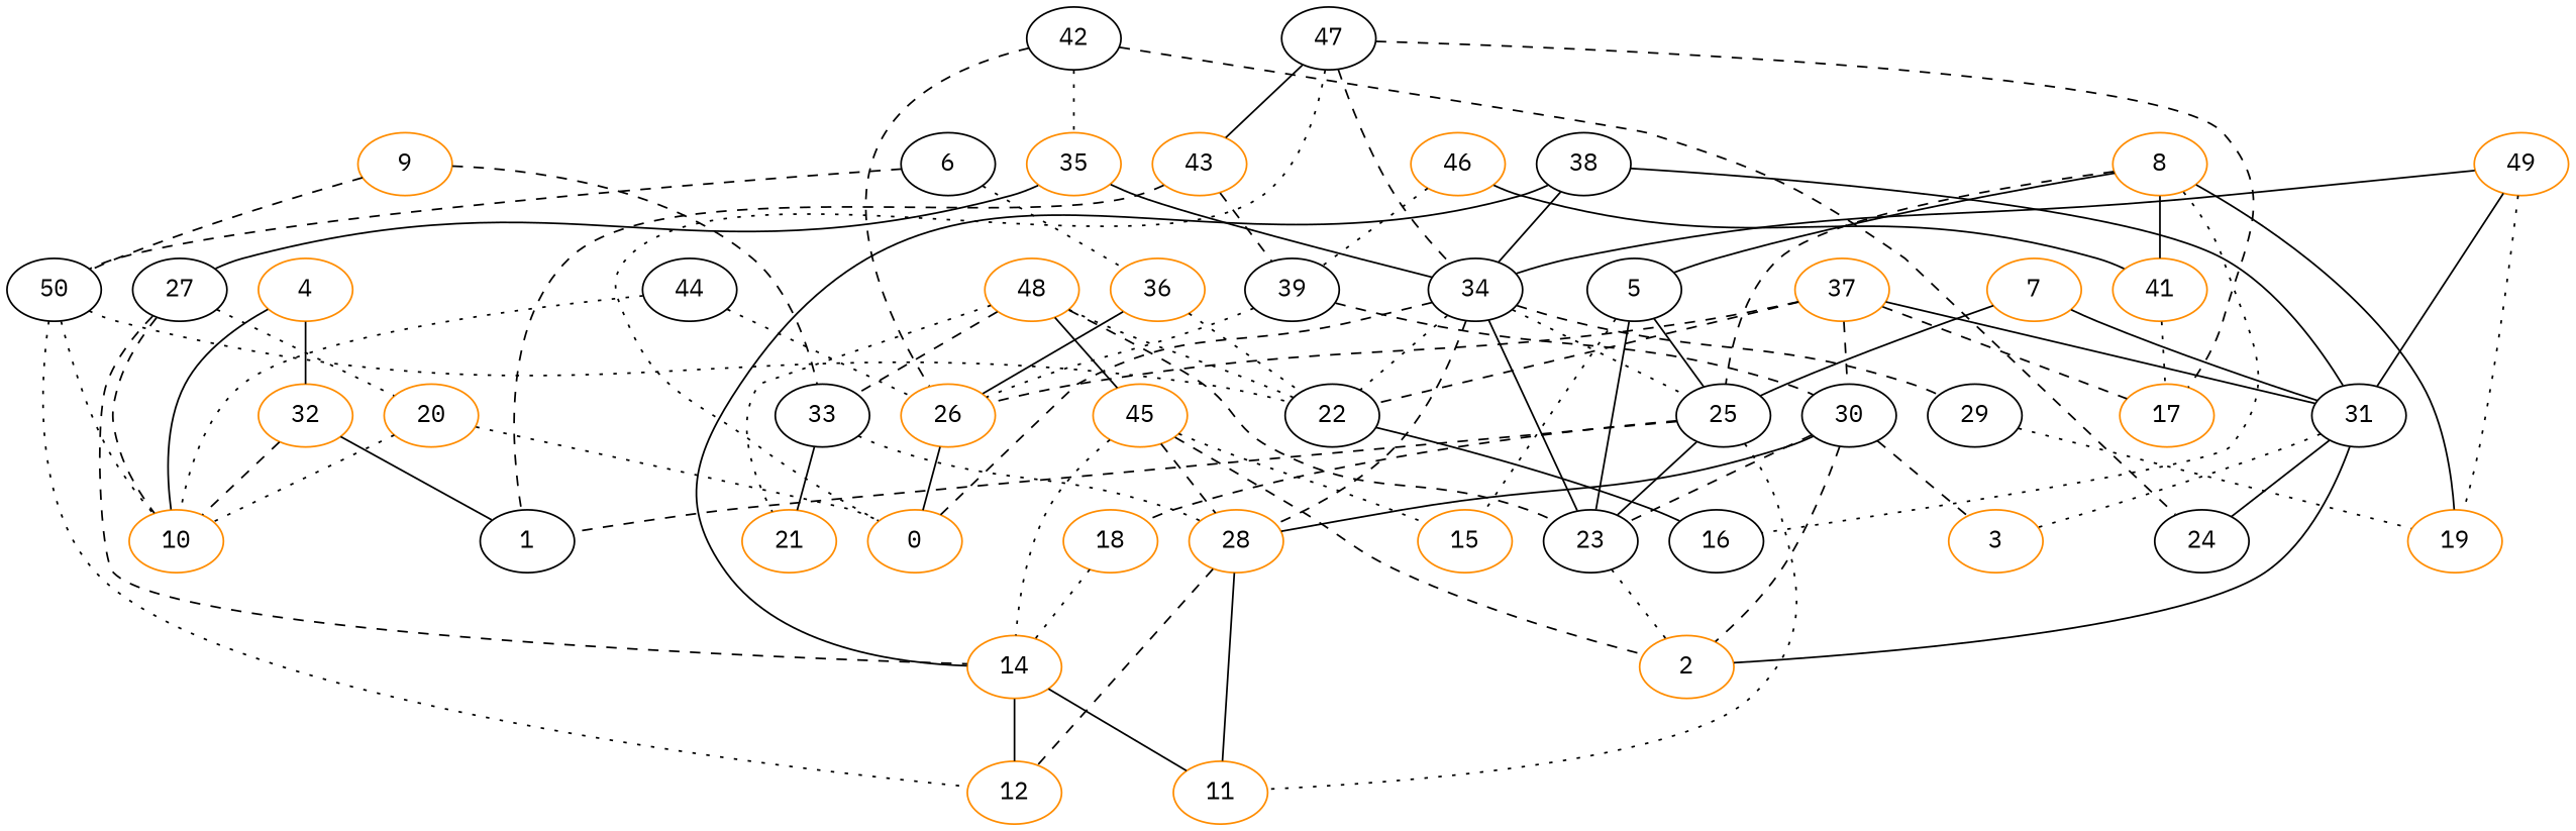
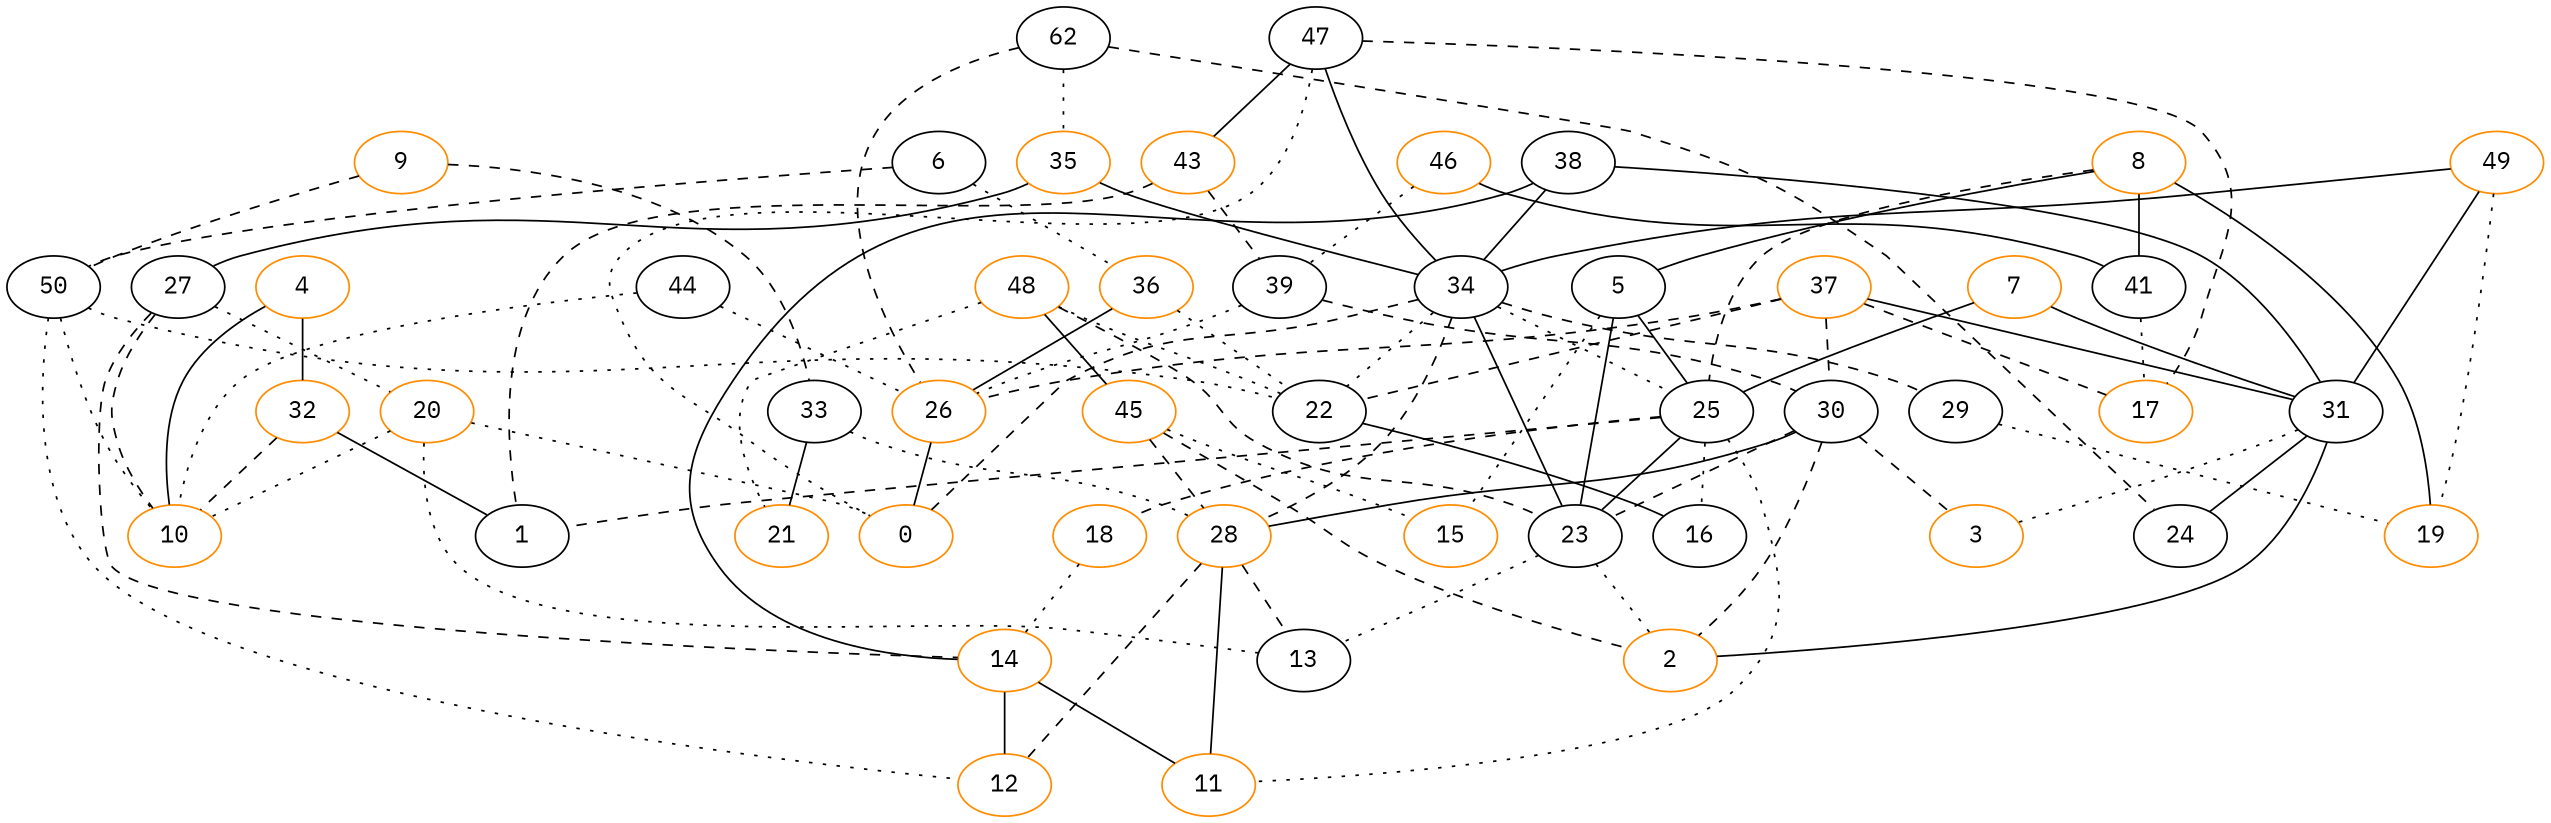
  digraph {
    fontname="IBM Plex Mono"
    node [color=darkorange fontname="IBM Plex Mono"]
    edge [color=black dir=none fontname="IBM Plex Mono" style=solid]
    44 [color=black]
    26
    10
    0
    9
    33 [color=black]
    n7 [color=black label=50]
    21
    28
    22 [color=black]
    12
    11
+   13 [color=black]
    48
    45
    23 [color=black]
    2
    15
    14
    16 [color=black]
    49
    34 [color=black]
    31 [color=black]
    25 [color=black]
    29 [color=black]
    24 [color=black]
    3
-   42 [color=black]
+   42 [color=black label=62]
    35
    27 [color=black]
    32
    1 [color=black]
    37
    17
    30 [color=black]
    6 [color=black]
    36
    38 [color=black]
    8
    19
    5 [color=black]
-   41
+   41 [color=black]
    18
    46
    39 [color=black]
    7
    20
    4
    43
    47 [color=black]
    subgraph sub_1 {
      44
      26
      10
      0
      9
      33
      n7
      21
      28
      22
      12
      11
+     13
      48
      45
      23
      2
      15
      14
      16
      49
      34
      31
      25
      29
      24
      3
      42
      35
      27
      32
      1
      37
      17
      30
      6
      36
      38
      8
      19
      5
      41
      18
      46
      39
      7
      20
      4
      43
      47
    }
    44 -> 26 [style=dotted]
    44 -> 10 [style=dotted]
    26 -> 0
    9 -> 33 [style=dashed]
    9 -> n7 [style=dashed]
    33 -> 21
    33 -> 28 [style=dotted]
    n7 -> 10 [style=dotted]
    n7 -> 22 [style=dotted]
    n7 -> 12 [style=dotted]
    28 -> 12 [style=dashed]
    28 -> 11
+   28 -> 13 [style=dashed]
    22 -> 16
-   48 -> 33 [style=dashed]
    48 -> 21 [style=dotted]
    48 -> 22 [style=dotted]
    48 -> 45
    48 -> 23 [style=dashed]
    45 -> 28 [style=dashed]
    45 -> 2 [style=dashed]
    45 -> 15 [style=dotted]
-   45 -> 14 [style=dotted]
+   23 -> 13 [style=dotted]
    23 -> 2 [style=dotted]
    14 -> 12
    14 -> 11
    49 -> 34
    49 -> 31
    49 -> 19 [style=dotted]
    34 -> 0 [style=dashed]
    34 -> 28 [style=dashed]
    34 -> 22 [style=dotted]
    34 -> 23
    34 -> 25 [style=dotted]
    34 -> 29 [style=dashed]
    31 -> 2
    31 -> 24
    31 -> 3 [style=dotted]
    25 -> 11 [style=dotted]
    25 -> 23
    25 -> 1 [style=dashed]
    25 -> 18 [style=dashed]
    29 -> 19 [style=dotted]
    42 -> 26 [style=dashed]
    42 -> 24 [style=dashed]
    42 -> 35 [style=dotted]
    35 -> 34
    35 -> 27
    27 -> 10 [style=dashed]
    27 -> 14 [style=dashed]
    27 -> 20 [style=dotted]
    32 -> 10 [style=dashed]
    32 -> 1
    37 -> 26 [style=dashed]
    37 -> 22 [style=dashed]
    37 -> 31
    37 -> 17 [style=dashed]
    37 -> 30 [style=dashed]
    30 -> 28
    30 -> 23 [style=dashed]
    30 -> 2 [style=dashed]
    30 -> 3 [style=dashed]
    6 -> n7 [style=dashed]
    6 -> 36 [style=dotted]
    36 -> 26
    36 -> 22 [style=dotted]
    38 -> 14
    38 -> 34
    38 -> 31
-   8 -> 16 [style=dotted]
+   25 -> 16 [style=dotted]
    8 -> 25 [style=dashed]
    8 -> 19
    8 -> 5
    8 -> 41
    5 -> 23
    5 -> 15 [style=dotted]
    5 -> 25
    41 -> 17 [style=dotted]
    18 -> 14 [style=dotted]
    46 -> 41
    46 -> 39 [style=dotted]
    39 -> 26 [style=dotted]
    39 -> 30 [style=dashed]
    7 -> 31
    7 -> 25
    20 -> 10 [style=dotted]
    20 -> 0 [style=dotted]
+   20 -> 13 [style=dotted]
    4 -> 10
    4 -> 32
    43 -> 1 [style=dashed]
    43 -> 39 [style=dashed]
    47 -> 0 [style=dotted]
-   47 -> 34 [style=dashed]
+   47 -> 34
    47 -> 17 [style=dashed]
    47 -> 43
  }
